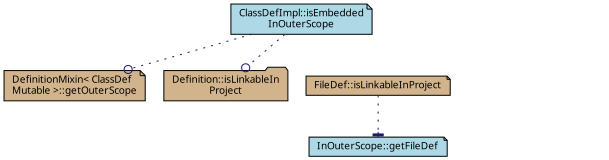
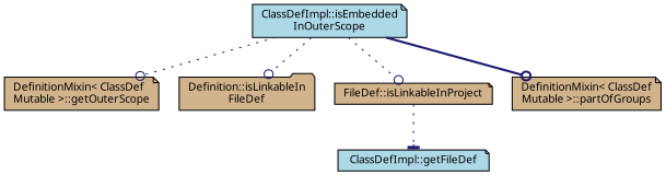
  digraph {
    fontname="Noto Sans"
    rankdir=TB
    node [color=black fillcolor=tan fontname="Noto Sans" fontsize=10 shape=note style=filled]
    edge [arrowhead=odot color=midnightblue fontname="Noto Sans" fontsize=10 labelfontname=Helvetica labelfontsize=10 style=dotted]
    n1 [fillcolor=lightblue fontcolor=black height=0.2 label="ClassDefImpl::isEmbedded\lInOuterScope" width=0.4]
    n2 [height=0.2 label="DefinitionMixin\< ClassDef\lMutable \>::getOuterScope" width=0.4]
-   n3 [height=0.2 label="Definition::isLinkableIn\lProject" shape=folder width=0.4]
+   n3 [height=0.2 label="Definition::isLinkableIn\lFileDef" shape=folder width=0.4]
    n4 [height=0.2 label="FileDef::isLinkableInProject" width=0.4]
-   n6 [fillcolor=lightblue height=0.2 label="InOuterScope::getFileDef" width=0.4]
+   n5 [height=0.2 label="DefinitionMixin\< ClassDef\lMutable \>::partOfGroups" width=0.4]
+   n6 [fillcolor=lightblue height=0.2 label="ClassDefImpl::getFileDef" width=0.4]
    n1 -> n2
    n1 -> n3
+   n1 -> n4
+   n1 -> n5 [style=bold]
    n4 -> n6 [arrowhead=tee]
  }
